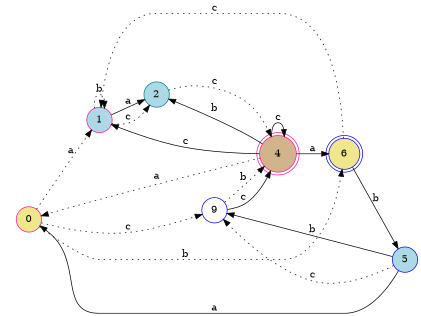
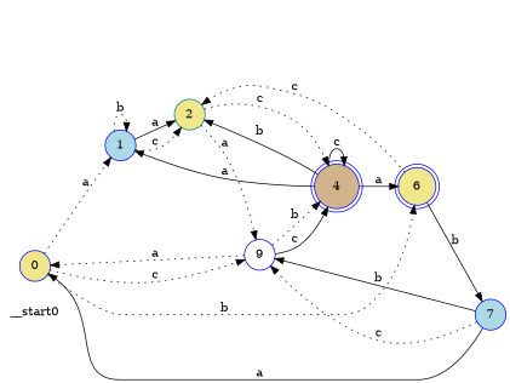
  digraph {
    rankdir=LR
    node [color=deeppink fillcolor=khaki shape=circle style=filled]
    edge [style=dotted]
-   n2 [label=0]
-   n3 [fillcolor=lightblue label=1]
+   __start0 [fillcolor=white shape=none]
+   n2 [color=blue label=0]
+   n3 [color=blue fillcolor=lightblue label=1]
    n4 [color=blue fillcolor=white label=9]
    n5 [color=blue label=6 shape=doublecircle style="rounded,filled"]
-   n6 [color=teal fillcolor=lightblue label=2]
-   n7 [fillcolor=tan label=4 shape=doublecircle style="rounded,filled"]
-   n8 [color=blue fillcolor=lightblue label=5]
+   n6 [color=teal label=2]
+   n7 [color=blue fillcolor=tan label=4 shape=doublecircle style="rounded,filled"]
+   n8 [color=blue fillcolor=lightblue label=7]
    n2 -> n3 [label=a]
    n2 -> n4 [label=c]
    n2 -> n5 [label=b]
    n3 -> n3 [label=b]
    n3 -> n6 [label=a style=solid]
    n3 -> n6 [label=c]
-   n7 -> n2 [label=a]
+   n4 -> n2 [label=a]
    n4 -> n7 [label=b]
    n4 -> n7 [label=c style=solid]
-   n5 -> n3 [label=c]
+   n5 -> n6 [label=c]
    n5 -> n8 [label=b style=solid]
+   n6 -> n4 [label=a]
    n6 -> n7 [label=c]
-   n7 -> n3 [label=c style=solid]
+   n7 -> n3 [label=a style=solid]
    n7 -> n5 [label=a style=solid]
    n7 -> n6 [label=b style=solid]
    n7 -> n7 [label=c style=solid]
    n8 -> n2 [label=a style=solid]
    n8 -> n4 [label=b style=solid]
    n8 -> n4 [label=c]
  }
